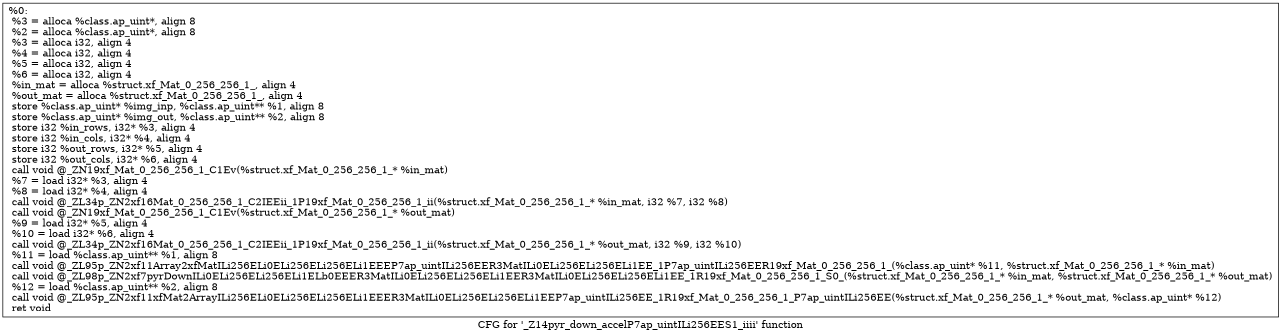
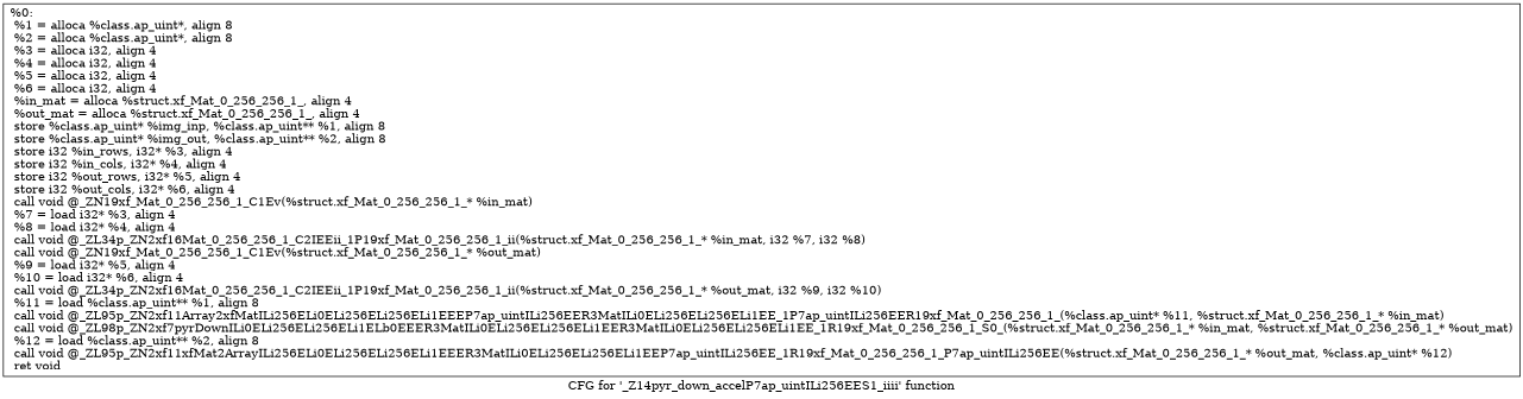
  digraph {
    label="CFG for '_Z14pyr_down_accelP7ap_uintILi256EES1_iiii' function"
-   n1 [label="{%0:\l  %3 = alloca %class.ap_uint*, align 8\l  %2 = alloca %class.ap_uint*, align 8\l  %3 = alloca i32, align 4\l  %4 = alloca i32, align 4\l  %5 = alloca i32, align 4\l  %6 = alloca i32, align 4\l  %in_mat = alloca %struct.xf_Mat_0_256_256_1_, align 4\l  %out_mat = alloca %struct.xf_Mat_0_256_256_1_, align 4\l  store %class.ap_uint* %img_inp, %class.ap_uint** %1, align 8\l  store %class.ap_uint* %img_out, %class.ap_uint** %2, align 8\l  store i32 %in_rows, i32* %3, align 4\l  store i32 %in_cols, i32* %4, align 4\l  store i32 %out_rows, i32* %5, align 4\l  store i32 %out_cols, i32* %6, align 4\l  call void @_ZN19xf_Mat_0_256_256_1_C1Ev(%struct.xf_Mat_0_256_256_1_* %in_mat)\l  %7 = load i32* %3, align 4\l  %8 = load i32* %4, align 4\l  call void @_ZL34p_ZN2xf16Mat_0_256_256_1_C2IEEii_1P19xf_Mat_0_256_256_1_ii(%struct.xf_Mat_0_256_256_1_* %in_mat, i32 %7, i32 %8)\l  call void @_ZN19xf_Mat_0_256_256_1_C1Ev(%struct.xf_Mat_0_256_256_1_* %out_mat)\l  %9 = load i32* %5, align 4\l  %10 = load i32* %6, align 4\l  call void @_ZL34p_ZN2xf16Mat_0_256_256_1_C2IEEii_1P19xf_Mat_0_256_256_1_ii(%struct.xf_Mat_0_256_256_1_* %out_mat, i32 %9, i32 %10)\l  %11 = load %class.ap_uint** %1, align 8\l  call void @_ZL95p_ZN2xf11Array2xfMatILi256ELi0ELi256ELi256ELi1EEEP7ap_uintILi256EER3MatILi0ELi256ELi256ELi1EE_1P7ap_uintILi256EER19xf_Mat_0_256_256_1_(%class.ap_uint* %11, %struct.xf_Mat_0_256_256_1_* %in_mat)\l  call void @_ZL98p_ZN2xf7pyrDownILi0ELi256ELi256ELi1ELb0EEER3MatILi0ELi256ELi256ELi1EER3MatILi0ELi256ELi256ELi1EE_1R19xf_Mat_0_256_256_1_S0_(%struct.xf_Mat_0_256_256_1_* %in_mat, %struct.xf_Mat_0_256_256_1_* %out_mat)\l  %12 = load %class.ap_uint** %2, align 8\l  call void @_ZL95p_ZN2xf11xfMat2ArrayILi256ELi0ELi256ELi256ELi1EEER3MatILi0ELi256ELi256ELi1EEP7ap_uintILi256EE_1R19xf_Mat_0_256_256_1_P7ap_uintILi256EE(%struct.xf_Mat_0_256_256_1_* %out_mat, %class.ap_uint* %12)\l  ret void\l}" shape=record]
+   n1 [label="{%0:\l  %1 = alloca %class.ap_uint*, align 8\l  %2 = alloca %class.ap_uint*, align 8\l  %3 = alloca i32, align 4\l  %4 = alloca i32, align 4\l  %5 = alloca i32, align 4\l  %6 = alloca i32, align 4\l  %in_mat = alloca %struct.xf_Mat_0_256_256_1_, align 4\l  %out_mat = alloca %struct.xf_Mat_0_256_256_1_, align 4\l  store %class.ap_uint* %img_inp, %class.ap_uint** %1, align 8\l  store %class.ap_uint* %img_out, %class.ap_uint** %2, align 8\l  store i32 %in_rows, i32* %3, align 4\l  store i32 %in_cols, i32* %4, align 4\l  store i32 %out_rows, i32* %5, align 4\l  store i32 %out_cols, i32* %6, align 4\l  call void @_ZN19xf_Mat_0_256_256_1_C1Ev(%struct.xf_Mat_0_256_256_1_* %in_mat)\l  %7 = load i32* %3, align 4\l  %8 = load i32* %4, align 4\l  call void @_ZL34p_ZN2xf16Mat_0_256_256_1_C2IEEii_1P19xf_Mat_0_256_256_1_ii(%struct.xf_Mat_0_256_256_1_* %in_mat, i32 %7, i32 %8)\l  call void @_ZN19xf_Mat_0_256_256_1_C1Ev(%struct.xf_Mat_0_256_256_1_* %out_mat)\l  %9 = load i32* %5, align 4\l  %10 = load i32* %6, align 4\l  call void @_ZL34p_ZN2xf16Mat_0_256_256_1_C2IEEii_1P19xf_Mat_0_256_256_1_ii(%struct.xf_Mat_0_256_256_1_* %out_mat, i32 %9, i32 %10)\l  %11 = load %class.ap_uint** %1, align 8\l  call void @_ZL95p_ZN2xf11Array2xfMatILi256ELi0ELi256ELi256ELi1EEEP7ap_uintILi256EER3MatILi0ELi256ELi256ELi1EE_1P7ap_uintILi256EER19xf_Mat_0_256_256_1_(%class.ap_uint* %11, %struct.xf_Mat_0_256_256_1_* %in_mat)\l  call void @_ZL98p_ZN2xf7pyrDownILi0ELi256ELi256ELi1ELb0EEER3MatILi0ELi256ELi256ELi1EER3MatILi0ELi256ELi256ELi1EE_1R19xf_Mat_0_256_256_1_S0_(%struct.xf_Mat_0_256_256_1_* %in_mat, %struct.xf_Mat_0_256_256_1_* %out_mat)\l  %12 = load %class.ap_uint** %2, align 8\l  call void @_ZL95p_ZN2xf11xfMat2ArrayILi256ELi0ELi256ELi256ELi1EEER3MatILi0ELi256ELi256ELi1EEP7ap_uintILi256EE_1R19xf_Mat_0_256_256_1_P7ap_uintILi256EE(%struct.xf_Mat_0_256_256_1_* %out_mat, %class.ap_uint* %12)\l  ret void\l}" shape=record]
  }
